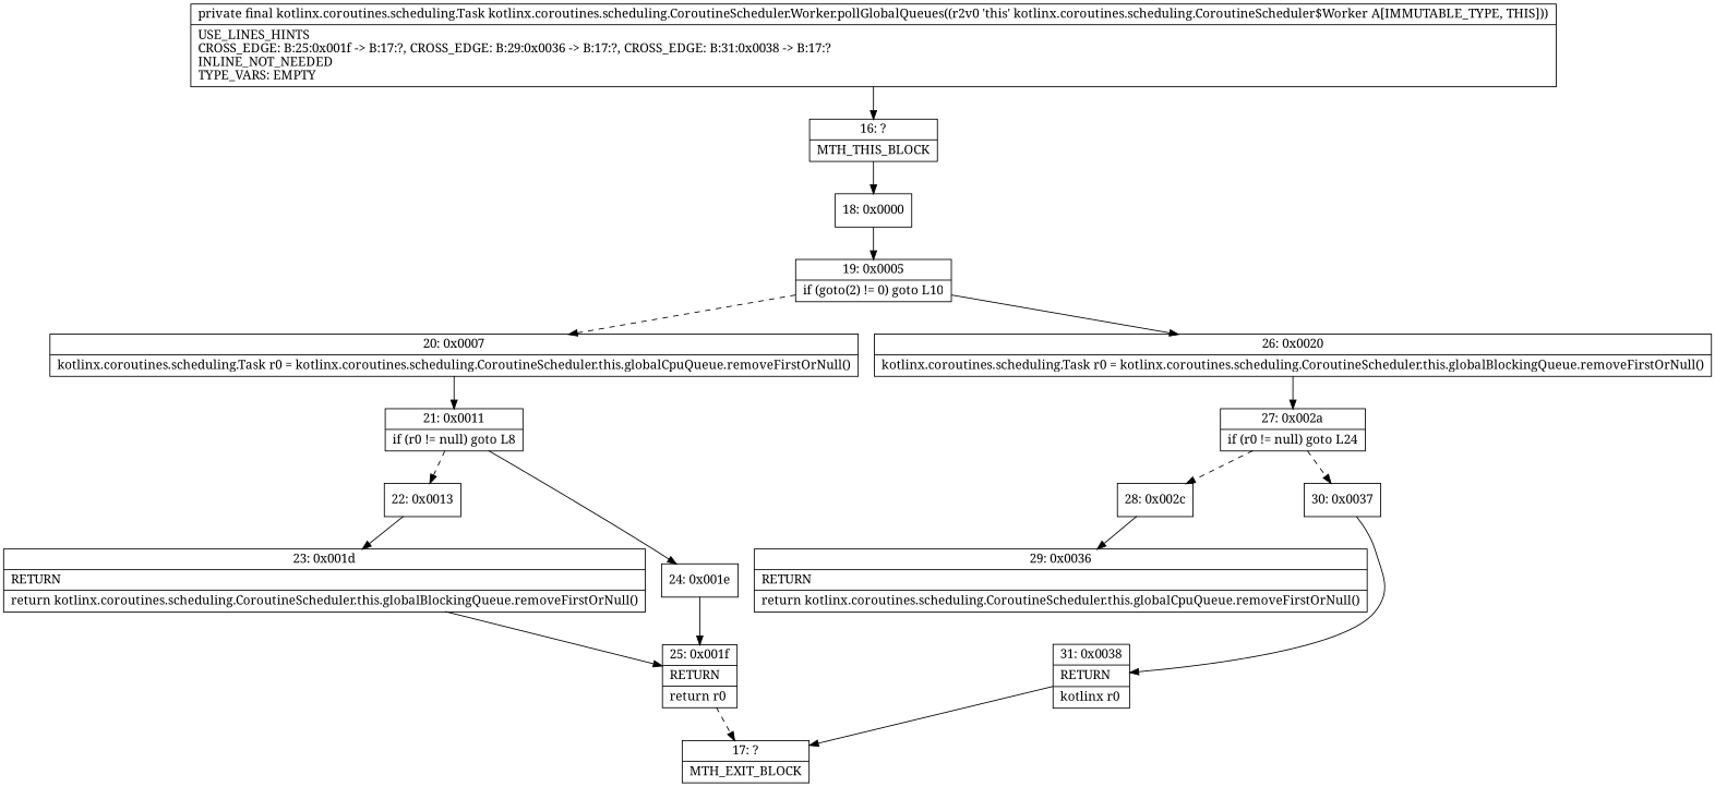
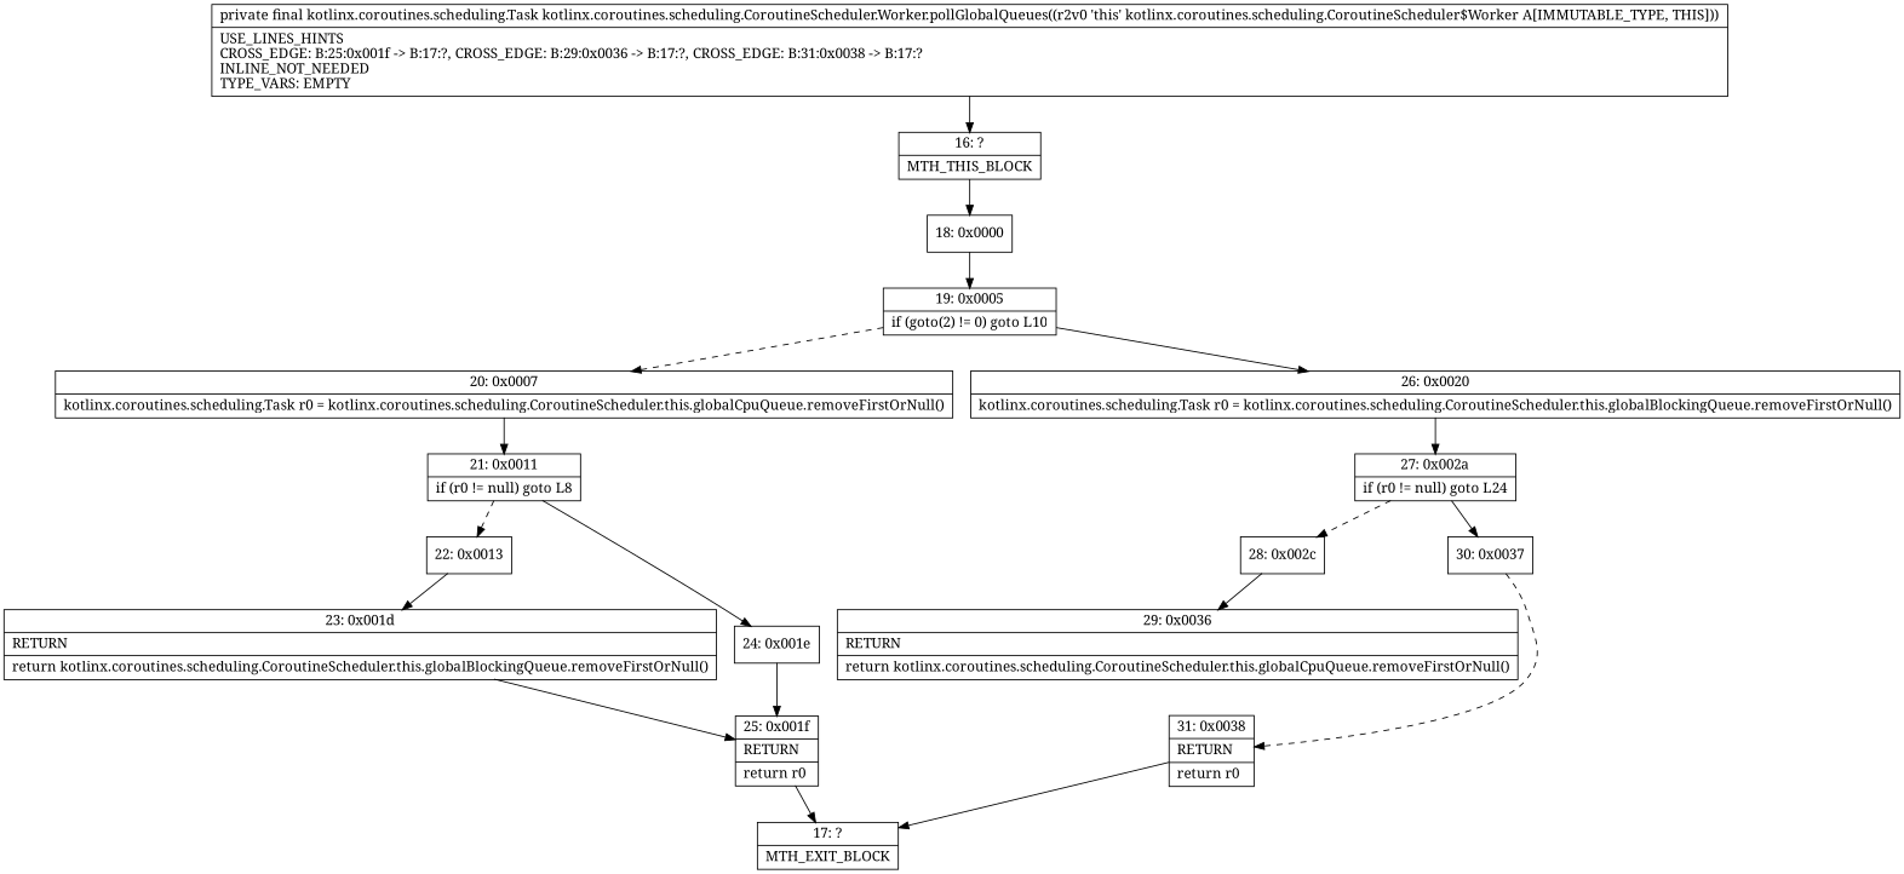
  digraph {
    fontname="Noto Serif"
    node [fontname="Noto Serif" shape=record]
    edge [fontname="Noto Serif"]
    n1 [label="{16\:\ ?|MTH_THIS_BLOCK\l}"]
    n2 [label="{18\:\ 0x0000}"]
    n3 [label="{19\:\ 0x0005|if (goto(2) != 0) goto L10\l}"]
    n4 [label="{20\:\ 0x0007|kotlinx.coroutines.scheduling.Task r0 = kotlinx.coroutines.scheduling.CoroutineScheduler.this.globalCpuQueue.removeFirstOrNull()\l}"]
    n5 [label="{26\:\ 0x0020|kotlinx.coroutines.scheduling.Task r0 = kotlinx.coroutines.scheduling.CoroutineScheduler.this.globalBlockingQueue.removeFirstOrNull()\l}"]
    n6 [label="{21\:\ 0x0011|if (r0 != null) goto L8\l}"]
    n7 [label="{27\:\ 0x002a|if (r0 != null) goto L24\l}"]
    n8 [label="{22\:\ 0x0013}"]
    n9 [label="{24\:\ 0x001e}"]
    n10 [label="{23\:\ 0x001d|RETURN\l|return kotlinx.coroutines.scheduling.CoroutineScheduler.this.globalBlockingQueue.removeFirstOrNull()\l}"]
    n11 [label="{25\:\ 0x001f|RETURN\l|return r0\l}"]
    n12 [label="{17\:\ ?|MTH_EXIT_BLOCK\l}"]
    n13 [label="{28\:\ 0x002c}"]
    n14 [label="{30\:\ 0x0037}"]
    n15 [label="{29\:\ 0x0036|RETURN\l|return kotlinx.coroutines.scheduling.CoroutineScheduler.this.globalCpuQueue.removeFirstOrNull()\l}"]
-   n16 [label="{31\:\ 0x0038|RETURN\l|kotlinx r0\l}"]
+   n16 [label="{31\:\ 0x0038|RETURN\l|return r0\l}"]
    n17 [label="{private final kotlinx.coroutines.scheduling.Task kotlinx.coroutines.scheduling.CoroutineScheduler.Worker.pollGlobalQueues((r2v0 'this' kotlinx.coroutines.scheduling.CoroutineScheduler$Worker A[IMMUTABLE_TYPE, THIS]))  | USE_LINES_HINTS\lCROSS_EDGE: B:25:0x001f \-\> B:17:?, CROSS_EDGE: B:29:0x0036 \-\> B:17:?, CROSS_EDGE: B:31:0x0038 \-\> B:17:?\lINLINE_NOT_NEEDED\lTYPE_VARS: EMPTY\l}"]
    n1 -> n2
    n2 -> n3
    n3 -> n4 [style=dashed]
    n3 -> n5
    n4 -> n6
    n5 -> n7
    n6 -> n8 [style=dashed]
    n6 -> n9
    n7 -> n13 [style=dashed]
-   n7 -> n14 [style=dashed]
+   n7 -> n14
    n8 -> n10
    n9 -> n11
    n10 -> n11
-   n11 -> n12 [style=dashed]
+   n11 -> n12
    n13 -> n15
-   n14 -> n16
+   n14 -> n16 [style=dashed]
    n16 -> n12
    n17 -> n1
  }
